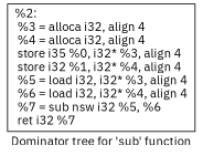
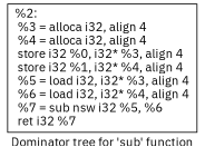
  digraph {
    label="Dominator tree for 'sub' function"
    fontname="IBM Plex Sans"
-   n1 [label="{%2:\l  %3 = alloca i32, align 4\l  %4 = alloca i32, align 4\l  store i35 %0, i32* %3, align 4\l  store i32 %1, i32* %4, align 4\l  %5 = load i32, i32* %3, align 4\l  %6 = load i32, i32* %4, align 4\l  %7 = sub nsw i32 %5, %6\l  ret i32 %7\l}" shape=record fontname="IBM Plex Sans"]
+   n1 [label="{%2:\l  %3 = alloca i32, align 4\l  %4 = alloca i32, align 4\l  store i32 %0, i32* %3, align 4\l  store i32 %1, i32* %4, align 4\l  %5 = load i32, i32* %3, align 4\l  %6 = load i32, i32* %4, align 4\l  %7 = sub nsw i32 %5, %6\l  ret i32 %7\l}" shape=record fontname="IBM Plex Sans"]
  }
